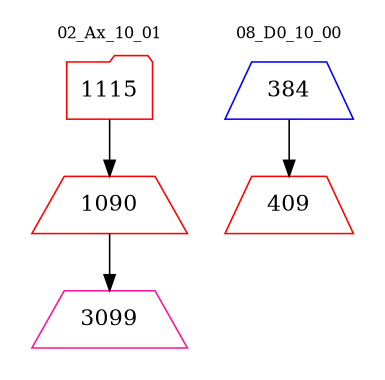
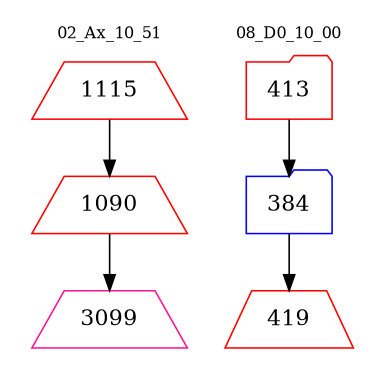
  digraph {
    node [color=red shape=trapezium]
    edge [color=black]
-   n1 [label=1115 shape=folder]
+   n1 [label=1115]
    n2 [label=1090]
    n3 [color=deeppink label=3099]
-   n5 [color=blue label=384]
-   n6 [label=409]
+   n4 [label=413 shape=folder]
+   n5 [color=blue label=384 shape=folder]
+   n6 [label=419]
    subgraph cluster_1 {
      color=white
      fontsize=10
-     label="02_Ax_10_01"
+     label="02_Ax_10_51"
      n1
      n2
      n3
    }
    subgraph cluster_2 {
      color=white
      fontsize=10
      label="08_D0_10_00"
+     n4
      n5
      n6
    }
    n1 -> n2
    n2 -> n3
+   n4 -> n5
    n5 -> n6
  }
